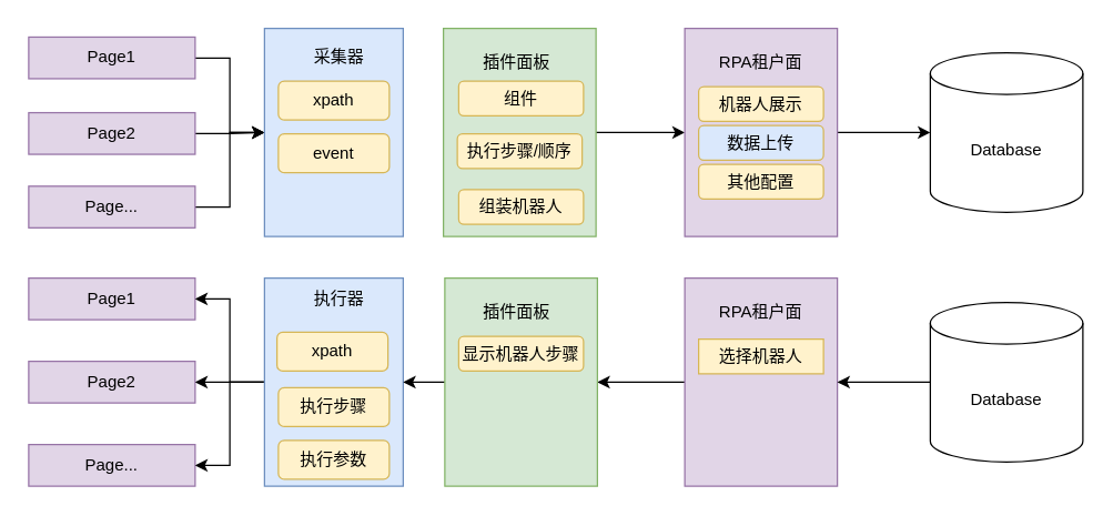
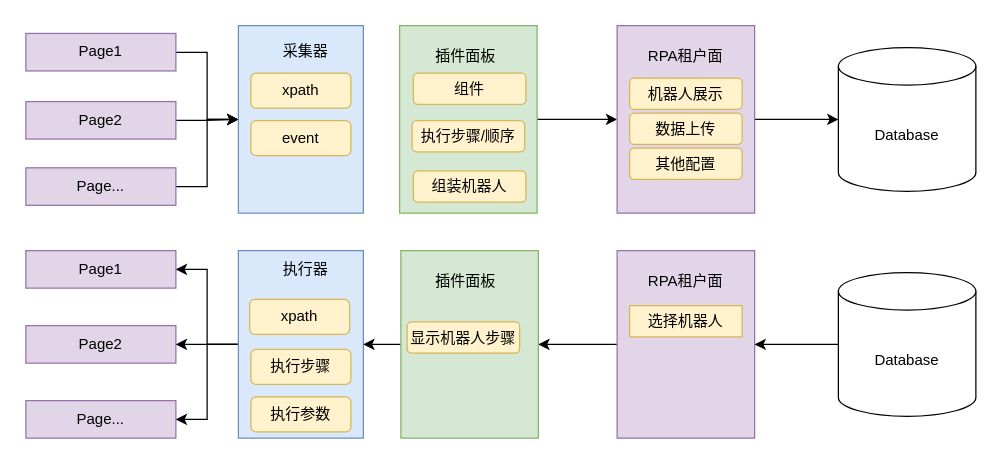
  <mxCell id="0" />
  <mxCell id="1" parent="0" />
  <mxCell id="2" value="" style="edgeStyle=orthogonalEdgeStyle;rounded=0;orthogonalLoop=1;jettySize=auto;html=1;" parent="1" source="3" target="35" edge="1"><mxGeometry relative="1" as="geometry" /></mxCell>
  <mxCell id="3" value="Page1" style="rounded=0;whiteSpace=wrap;html=1;fillColor=#e1d5e7;strokeColor=#9673a6;" parent="1" vertex="1"><mxGeometry x="20" y="26.25" width="120" height="30" as="geometry" /></mxCell>
  <mxCell id="4" value="" style="edgeStyle=orthogonalEdgeStyle;rounded=0;orthogonalLoop=1;jettySize=auto;html=1;" parent="1" source="5" target="35" edge="1"><mxGeometry relative="1" as="geometry" /></mxCell>
  <mxCell id="5" value="Page2" style="rounded=0;whiteSpace=wrap;html=1;fillColor=#e1d5e7;strokeColor=#9673a6;" parent="1" vertex="1"><mxGeometry x="20" y="80.75" width="120" height="30" as="geometry" /></mxCell>
  <mxCell id="6" value="" style="edgeStyle=orthogonalEdgeStyle;rounded=0;orthogonalLoop=1;jettySize=auto;html=1;" parent="1" source="7" target="35" edge="1"><mxGeometry relative="1" as="geometry" /></mxCell>
  <mxCell id="7" value="Page..." style="rounded=0;whiteSpace=wrap;html=1;fillColor=#e1d5e7;strokeColor=#9673a6;" parent="1" vertex="1"><mxGeometry x="20" y="133.75" width="120" height="30" as="geometry" /></mxCell>
  <mxCell id="8" value="" style="edgeStyle=orthogonalEdgeStyle;rounded=0;orthogonalLoop=1;jettySize=auto;html=1;" parent="1" source="9" target="12" edge="1"><mxGeometry relative="1" as="geometry" /></mxCell>
  <mxCell id="9" value="&lt;div style=&quot;&quot;&gt;&lt;br&gt;&lt;/div&gt;" style="rounded=0;whiteSpace=wrap;html=1;fillColor=#d5e8d4;strokeColor=#82b366;align=center;" parent="1" vertex="1"><mxGeometry x="319" y="20" width="110" height="150" as="geometry" /></mxCell>
  <mxCell id="10" value="Database" style="shape=cylinder3;whiteSpace=wrap;html=1;boundedLbl=1;backgroundOutline=1;size=15;" parent="1" vertex="1"><mxGeometry x="670" y="37.5" width="110" height="115" as="geometry" /></mxCell>
  <mxCell id="11" value="" style="edgeStyle=orthogonalEdgeStyle;rounded=0;orthogonalLoop=1;jettySize=auto;html=1;" parent="1" source="12" target="10" edge="1"><mxGeometry relative="1" as="geometry" /></mxCell>
  <mxCell id="12" value="" style="rounded=0;whiteSpace=wrap;html=1;fillColor=#e1d5e7;strokeColor=#9673a6;" parent="1" vertex="1"><mxGeometry x="493" y="20" width="110" height="150" as="geometry" /></mxCell>
  <mxCell id="13" value="插件面板" style="text;html=1;strokeColor=none;fillColor=none;align=center;verticalAlign=middle;whiteSpace=wrap;rounded=0;" parent="1" vertex="1"><mxGeometry x="342" y="30" width="60" height="30" as="geometry" /></mxCell>
  <mxCell id="14" value="RPA租户面" style="text;html=1;strokeColor=none;fillColor=none;align=center;verticalAlign=middle;whiteSpace=wrap;rounded=0;" parent="1" vertex="1"><mxGeometry x="513" y="30" width="70" height="30" as="geometry" /></mxCell>
  <mxCell id="15" value="组件" style="rounded=1;whiteSpace=wrap;html=1;fillColor=#fff2cc;strokeColor=#d6b656;" parent="1" vertex="1"><mxGeometry x="330" y="58" width="90" height="25" as="geometry" /></mxCell>
  <mxCell id="16" value="执行步骤/顺序" style="rounded=1;whiteSpace=wrap;html=1;fillColor=#fff2cc;strokeColor=#d6b656;" parent="1" vertex="1"><mxGeometry x="329" y="96" width="90" height="25" as="geometry" /></mxCell>
  <mxCell id="17" value="组装机器人" style="rounded=1;whiteSpace=wrap;html=1;fillColor=#fff2cc;strokeColor=#d6b656;" parent="1" vertex="1"><mxGeometry x="330" y="136.25" width="90" height="25" as="geometry" /></mxCell>
- <mxCell id="18" value="数据上传" style="rounded=1;whiteSpace=wrap;html=1;fillColor=#dae8fc;strokeColor=#d6b656;" parent="1" vertex="1"><mxGeometry x="503" y="90" width="90" height="25" as="geometry" /></mxCell>
+ <mxCell id="18" value="数据上传" style="rounded=1;whiteSpace=wrap;html=1;fillColor=#fff2cc;strokeColor=#d6b656;" parent="1" vertex="1"><mxGeometry x="503" y="90" width="90" height="25" as="geometry" /></mxCell>
  <mxCell id="19" value="机器人展示" style="rounded=1;whiteSpace=wrap;html=1;fillColor=#fff2cc;strokeColor=#d6b656;" parent="1" vertex="1"><mxGeometry x="503" y="62" width="90" height="25" as="geometry" /></mxCell>
  <mxCell id="20" value="其他配置" style="rounded=1;whiteSpace=wrap;html=1;fillColor=#fff2cc;strokeColor=#d6b656;" parent="1" vertex="1"><mxGeometry x="503" y="118" width="90" height="25" as="geometry" /></mxCell>
  <mxCell id="21" value="Page1" style="rounded=0;whiteSpace=wrap;html=1;fillColor=#e1d5e7;strokeColor=#9673a6;" parent="1" vertex="1"><mxGeometry x="20" y="200" width="120" height="30" as="geometry" /></mxCell>
  <mxCell id="22" value="Page2" style="rounded=0;whiteSpace=wrap;html=1;fillColor=#e1d5e7;strokeColor=#9673a6;" parent="1" vertex="1"><mxGeometry x="20" y="260" width="120" height="30" as="geometry" /></mxCell>
  <mxCell id="23" value="Page..." style="rounded=0;whiteSpace=wrap;html=1;fillColor=#e1d5e7;strokeColor=#9673a6;" parent="1" vertex="1"><mxGeometry x="20" y="320" width="120" height="30" as="geometry" /></mxCell>
  <mxCell id="24" value="" style="edgeStyle=orthogonalEdgeStyle;rounded=0;orthogonalLoop=1;jettySize=auto;html=1;" parent="1" source="27" target="22" edge="1"><mxGeometry relative="1" as="geometry" /></mxCell>
  <mxCell id="25" style="edgeStyle=orthogonalEdgeStyle;rounded=0;orthogonalLoop=1;jettySize=auto;html=1;entryX=1;entryY=0.5;entryDx=0;entryDy=0;" parent="1" source="27" target="23" edge="1"><mxGeometry relative="1" as="geometry"><mxPoint x="270" y="320" as="targetPoint" /></mxGeometry></mxCell>
  <mxCell id="26" style="edgeStyle=orthogonalEdgeStyle;rounded=0;orthogonalLoop=1;jettySize=auto;html=1;entryX=1;entryY=0.5;entryDx=0;entryDy=0;" parent="1" source="27" target="21" edge="1"><mxGeometry relative="1" as="geometry" /></mxCell>
  <mxCell id="27" value="&lt;div style=&quot;&quot;&gt;&lt;br&gt;&lt;/div&gt;" style="rounded=0;whiteSpace=wrap;html=1;fillColor=#dae8fc;strokeColor=#6c8ebf;align=center;" parent="1" vertex="1"><mxGeometry x="190" y="200" width="100" height="150" as="geometry" /></mxCell>
  <mxCell id="28" style="edgeStyle=orthogonalEdgeStyle;rounded=0;orthogonalLoop=1;jettySize=auto;html=1;entryX=1;entryY=0.5;entryDx=0;entryDy=0;" parent="1" source="29" target="37" edge="1"><mxGeometry relative="1" as="geometry" /></mxCell>
  <mxCell id="29" value="" style="rounded=0;whiteSpace=wrap;html=1;fillColor=#e1d5e7;strokeColor=#9673a6;" parent="1" vertex="1"><mxGeometry x="493" y="200" width="110" height="150" as="geometry" /></mxCell>
  <mxCell id="30" value="执行器" style="text;html=1;strokeColor=none;fillColor=none;align=center;verticalAlign=middle;whiteSpace=wrap;rounded=0;" parent="1" vertex="1"><mxGeometry x="214" y="200" width="60" height="30" as="geometry" /></mxCell>
  <mxCell id="31" value="RPA租户面" style="text;html=1;strokeColor=none;fillColor=none;align=center;verticalAlign=middle;whiteSpace=wrap;rounded=0;" parent="1" vertex="1"><mxGeometry x="513" y="210" width="70" height="30" as="geometry" /></mxCell>
  <mxCell id="32" value="选择机器人" style="whiteSpace=wrap;html=1;fillColor=#fff2cc;strokeColor=#d6b656;rounded=0;" parent="1" vertex="1"><mxGeometry x="503" y="244" width="90" height="25" as="geometry" /></mxCell>
  <mxCell id="33" style="edgeStyle=orthogonalEdgeStyle;rounded=0;orthogonalLoop=1;jettySize=auto;html=1;" parent="1" source="34" target="29" edge="1"><mxGeometry relative="1" as="geometry" /></mxCell>
  <mxCell id="34" value="Database" style="shape=cylinder3;whiteSpace=wrap;html=1;boundedLbl=1;backgroundOutline=1;size=15;" parent="1" vertex="1"><mxGeometry x="670" y="217.5" width="110" height="115" as="geometry" /></mxCell>
  <mxCell id="35" value="" style="rounded=0;whiteSpace=wrap;html=1;fillColor=#dae8fc;strokeColor=#6c8ebf;" parent="1" vertex="1"><mxGeometry x="190" y="20" width="100" height="150" as="geometry" /></mxCell>
  <mxCell id="36" style="edgeStyle=orthogonalEdgeStyle;rounded=0;orthogonalLoop=1;jettySize=auto;html=1;exitX=0;exitY=0.5;exitDx=0;exitDy=0;entryX=1;entryY=0.5;entryDx=0;entryDy=0;" parent="1" source="37" target="27" edge="1"><mxGeometry relative="1" as="geometry" /></mxCell>
  <mxCell id="37" value="&lt;div style=&quot;&quot;&gt;&lt;br&gt;&lt;/div&gt;" style="rounded=0;whiteSpace=wrap;html=1;fillColor=#d5e8d4;strokeColor=#82b366;align=center;" parent="1" vertex="1"><mxGeometry x="320" y="200" width="110" height="150" as="geometry" /></mxCell>
  <mxCell id="38" value="插件面板" style="text;html=1;strokeColor=none;fillColor=none;align=center;verticalAlign=middle;whiteSpace=wrap;rounded=0;" parent="1" vertex="1"><mxGeometry x="342" y="210" width="60" height="30" as="geometry" /></mxCell>
- <mxCell id="39" value="显示机器人步骤" style="rounded=1;whiteSpace=wrap;html=1;fillColor=#fff2cc;strokeColor=#d6b656;" parent="1" vertex="1"><mxGeometry x="330" y="242" width="90" height="25" as="geometry" /></mxCell>
+ <mxCell id="39" value="显示机器人步骤" style="rounded=1;whiteSpace=wrap;html=1;fillColor=#fff2cc;strokeColor=#d6b656;" parent="1" vertex="1"><mxGeometry x="325" y="257" width="90" height="25" as="geometry" /></mxCell>
  <mxCell id="40" value="采集器" style="text;html=1;strokeColor=none;fillColor=none;align=center;verticalAlign=middle;whiteSpace=wrap;rounded=0;" parent="1" vertex="1"><mxGeometry x="214" y="26.25" width="60" height="30" as="geometry" /></mxCell>
  <mxCell id="41" value="xpath" style="rounded=1;whiteSpace=wrap;html=1;fillColor=#fff2cc;strokeColor=#d6b656;" parent="1" vertex="1"><mxGeometry x="200" y="58" width="80" height="28" as="geometry" /></mxCell>
  <mxCell id="42" value="xpath" style="rounded=1;whiteSpace=wrap;html=1;fillColor=#fff2cc;strokeColor=#d6b656;" parent="1" vertex="1"><mxGeometry x="199" y="239" width="80" height="28" as="geometry" /></mxCell>
  <mxCell id="43" value="event" style="rounded=1;whiteSpace=wrap;html=1;fillColor=#fff2cc;strokeColor=#d6b656;" parent="1" vertex="1"><mxGeometry x="200" y="96" width="80" height="28" as="geometry" /></mxCell>
  <mxCell id="44" value="执行步骤" style="rounded=1;whiteSpace=wrap;html=1;fillColor=#fff2cc;strokeColor=#d6b656;" parent="1" vertex="1"><mxGeometry x="200" y="279" width="80" height="28" as="geometry" /></mxCell>
  <mxCell id="45" value="执行参数" style="rounded=1;whiteSpace=wrap;html=1;fillColor=#fff2cc;strokeColor=#d6b656;" parent="1" vertex="1"><mxGeometry x="200" y="317" width="80" height="28" as="geometry" /></mxCell>
